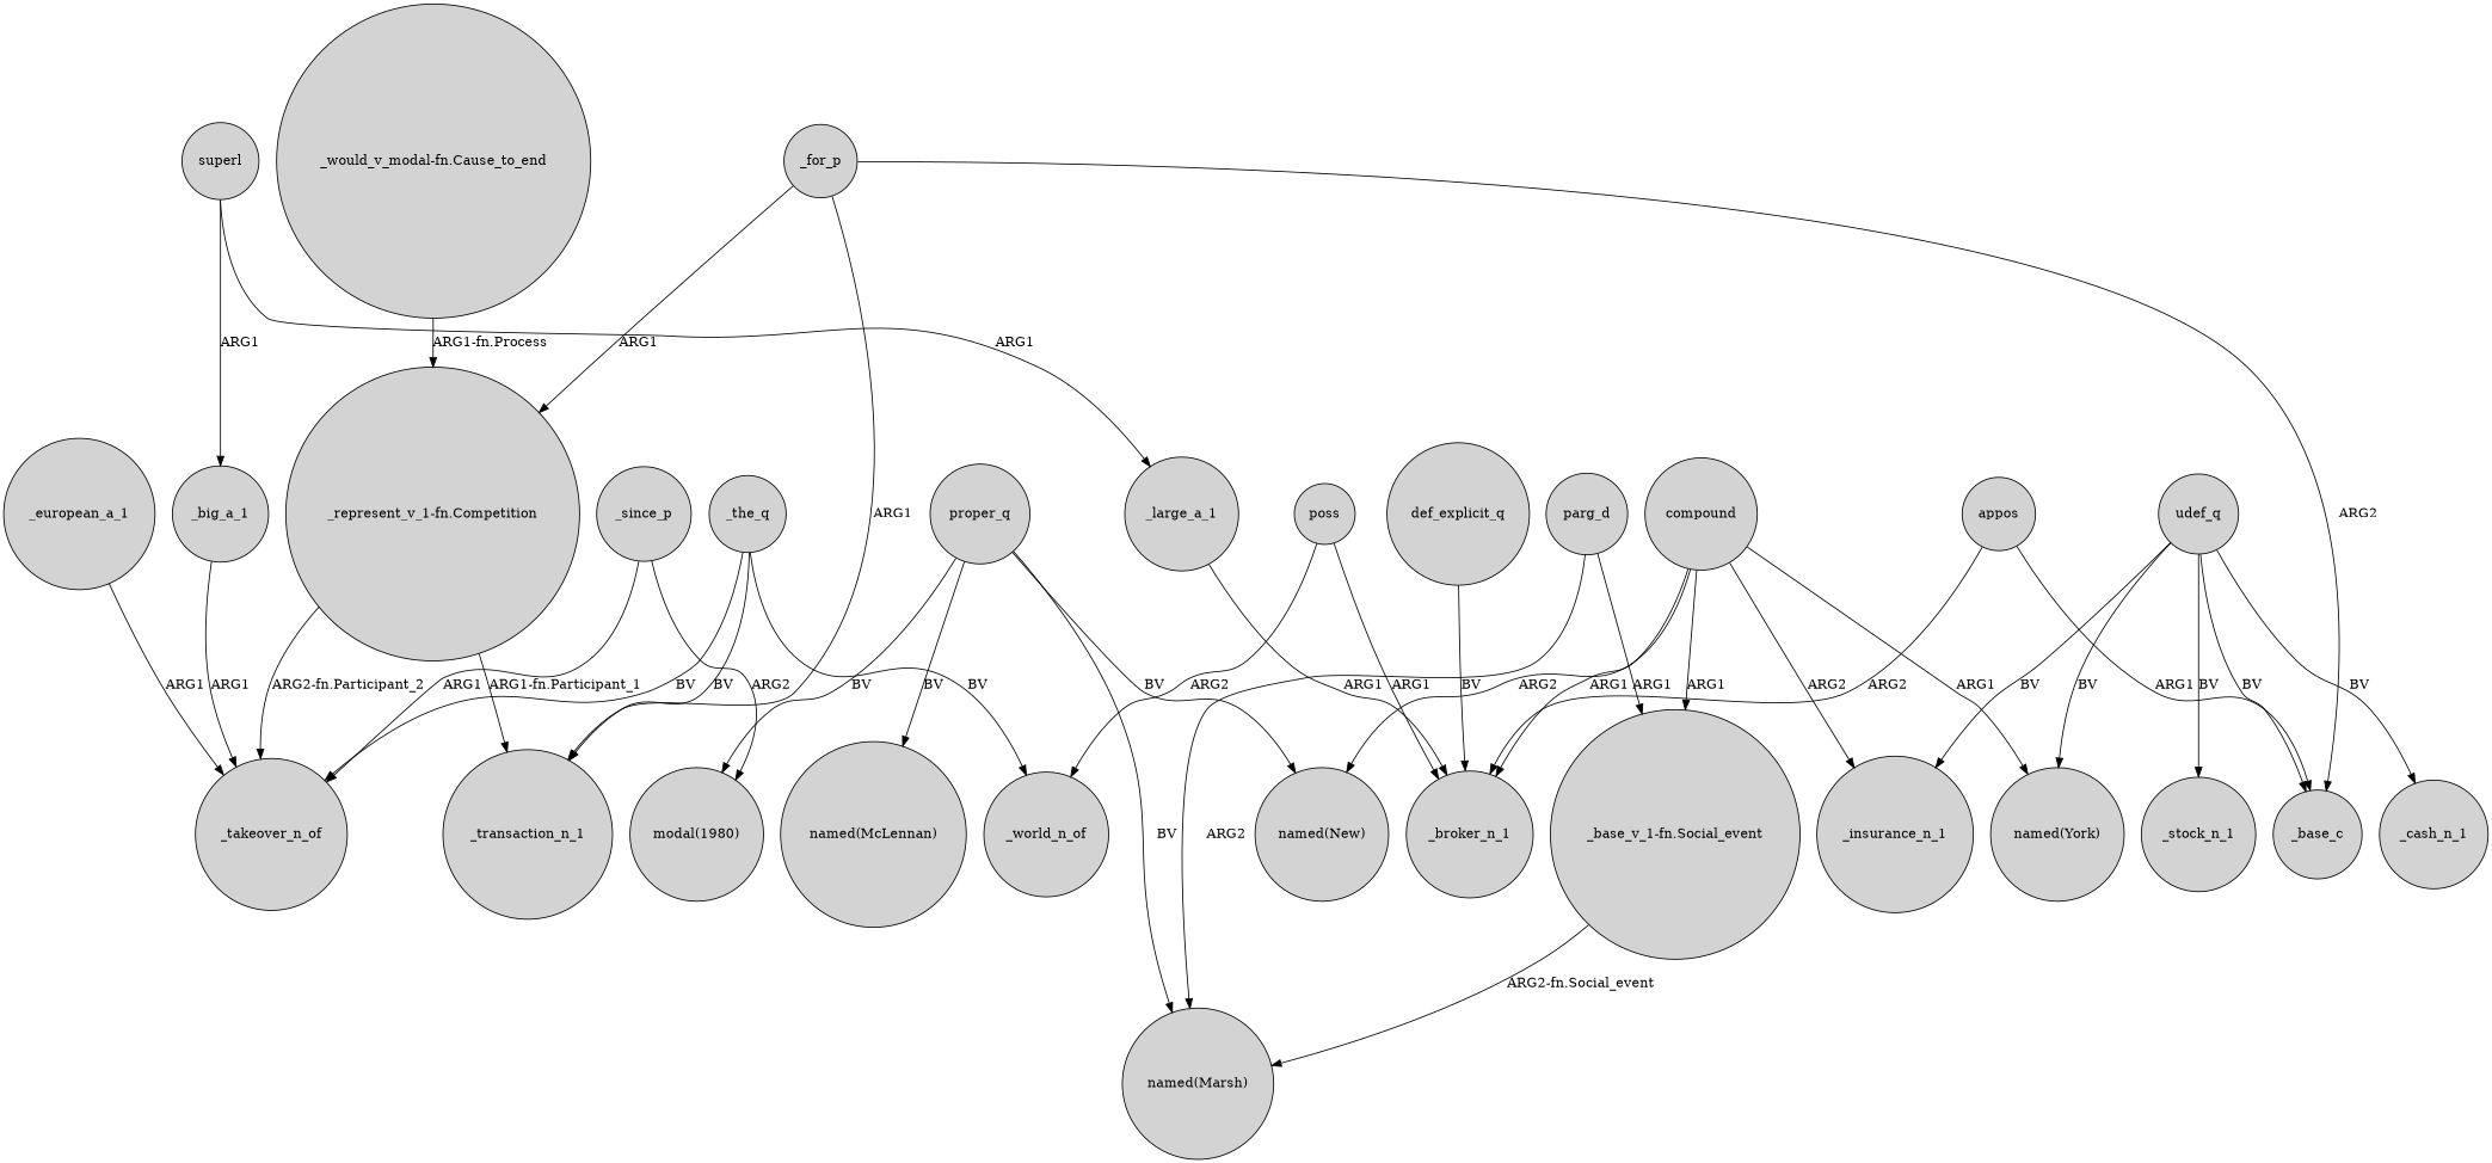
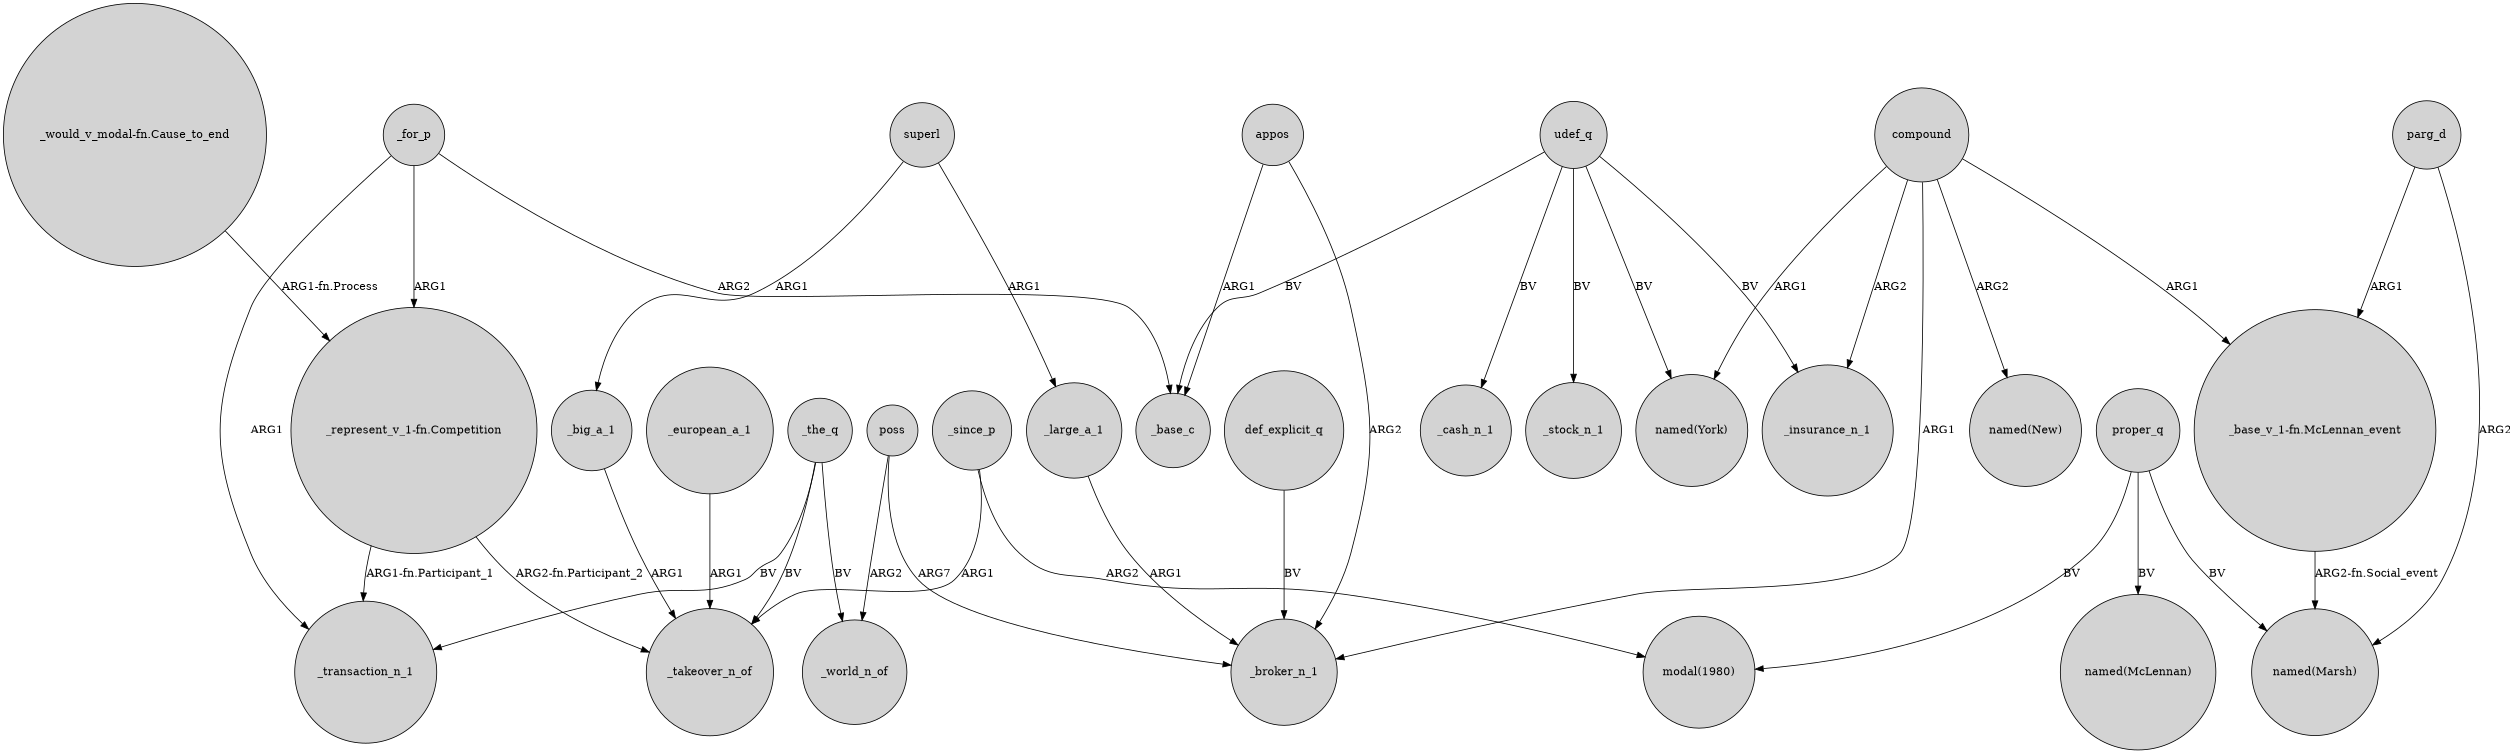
  digraph {
    node [shape=circle style=filled]
    _european_a_1
    _takeover_n_of
    n3 [label="modal(1980)"]
    proper_q
    "named(McLennan)"
    "named(New)"
    "named(Marsh)"
    udef_q
    _insurance_n_1
    _cash_n_1
    n11 [label=_base_c]
    _stock_n_1
    "named(York)"
    "_represent_v_1-fn.Competition"
    _transaction_n_1
    _since_p
    compound
    _broker_n_1
-   "_base_v_1-fn.Social_event"
+   "_base_v_1-fn.Social_event" [label="_base_v_1-fn.McLennan_event"]
    "_would_v_modal-fn.Cause_to_end"
    _large_a_1
    appos
    _for_p
    _the_q
    _world_n_of
    parg_d
    poss
    superl
    _big_a_1
    def_explicit_q
    _european_a_1 -> _takeover_n_of [label=ARG1]
    proper_q -> n3 [label=BV]
    proper_q -> "named(McLennan)" [label=BV]
-   proper_q -> "named(New)" [label=BV]
    proper_q -> "named(Marsh)" [label=BV]
    udef_q -> _insurance_n_1 [label=BV]
    udef_q -> _cash_n_1 [label=BV]
    udef_q -> n11 [label=BV]
    udef_q -> _stock_n_1 [label=BV]
    udef_q -> "named(York)" [label=BV]
    "_represent_v_1-fn.Competition" -> _takeover_n_of [label="ARG2-fn.Participant_2"]
    "_represent_v_1-fn.Competition" -> _transaction_n_1 [label="ARG1-fn.Participant_1"]
    _since_p -> _takeover_n_of [label=ARG1]
    _since_p -> n3 [label=ARG2]
    compound -> "named(New)" [label=ARG2]
    compound -> _insurance_n_1 [label=ARG2]
    compound -> "named(York)" [label=ARG1]
    compound -> _broker_n_1 [label=ARG1]
    compound -> "_base_v_1-fn.Social_event" [label=ARG1]
    "_base_v_1-fn.Social_event" -> "named(Marsh)" [label="ARG2-fn.Social_event"]
    "_would_v_modal-fn.Cause_to_end" -> "_represent_v_1-fn.Competition" [label="ARG1-fn.Process"]
    _large_a_1 -> _broker_n_1 [label=ARG1]
    appos -> n11 [label=ARG1]
    appos -> _broker_n_1 [label=ARG2]
    _for_p -> n11 [label=ARG2]
    _for_p -> "_represent_v_1-fn.Competition" [label=ARG1]
    _for_p -> _transaction_n_1 [label=ARG1]
    _the_q -> _takeover_n_of [label=BV]
    _the_q -> _transaction_n_1 [label=BV]
    _the_q -> _world_n_of [label=BV]
    parg_d -> "named(Marsh)" [label=ARG2]
    parg_d -> "_base_v_1-fn.Social_event" [label=ARG1]
-   poss -> _broker_n_1 [label=ARG1]
+   poss -> _broker_n_1 [label=ARG7]
    poss -> _world_n_of [label=ARG2]
    superl -> _large_a_1 [label=ARG1]
    superl -> _big_a_1 [label=ARG1]
    _big_a_1 -> _takeover_n_of [label=ARG1]
    def_explicit_q -> _broker_n_1 [label=BV]
  }
